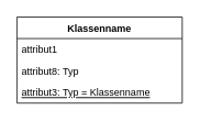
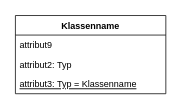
  <mxCell id="0" />
  <mxCell id="1" parent="0" />
  <mxCell id="2" value="Klassenname" style="swimlane;fontStyle=1;align=center;verticalAlign=top;childLayout=stackLayout;horizontal=1;startSize=26;horizontalStack=0;resizeParent=1;resizeParentMax=0;resizeLast=0;collapsible=1;marginBottom=0;" parent="1" vertex="1"><mxGeometry x="20" y="20" width="200" height="104" as="geometry" /></mxCell>
- <mxCell id="3" value="attribut1" style="text;strokeColor=none;fillColor=none;align=left;verticalAlign=top;spacingLeft=4;spacingRight=4;overflow=hidden;rotatable=0;points=[[0,0.5],[1,0.5]];portConstraint=eastwest;" parent="2" vertex="1"><mxGeometry y="26" width="200" height="26" as="geometry" /></mxCell>
- <mxCell id="4" value="attribut8: Typ" style="text;strokeColor=none;fillColor=none;align=left;verticalAlign=top;spacingLeft=4;spacingRight=4;overflow=hidden;rotatable=0;points=[[0,0.5],[1,0.5]];portConstraint=eastwest;" parent="2" vertex="1"><mxGeometry y="52" width="200" height="26" as="geometry" /></mxCell>
+ <mxCell id="3" value="attribut9" style="text;strokeColor=none;fillColor=none;align=left;verticalAlign=top;spacingLeft=4;spacingRight=4;overflow=hidden;rotatable=0;points=[[0,0.5],[1,0.5]];portConstraint=eastwest;" parent="2" vertex="1"><mxGeometry y="26" width="200" height="26" as="geometry" /></mxCell>
+ <mxCell id="4" value="attribut2: Typ" style="text;strokeColor=none;fillColor=none;align=left;verticalAlign=top;spacingLeft=4;spacingRight=4;overflow=hidden;rotatable=0;points=[[0,0.5],[1,0.5]];portConstraint=eastwest;" parent="2" vertex="1"><mxGeometry y="52" width="200" height="26" as="geometry" /></mxCell>
  <mxCell id="5" value="attribut3: Typ = Klassenname" style="text;strokeColor=none;fillColor=none;align=left;verticalAlign=top;spacingLeft=4;spacingRight=4;overflow=hidden;rotatable=0;points=[[0,0.5],[1,0.5]];portConstraint=eastwest;fontStyle=4" parent="2" vertex="1"><mxGeometry y="78" width="200" height="26" as="geometry" /></mxCell>
